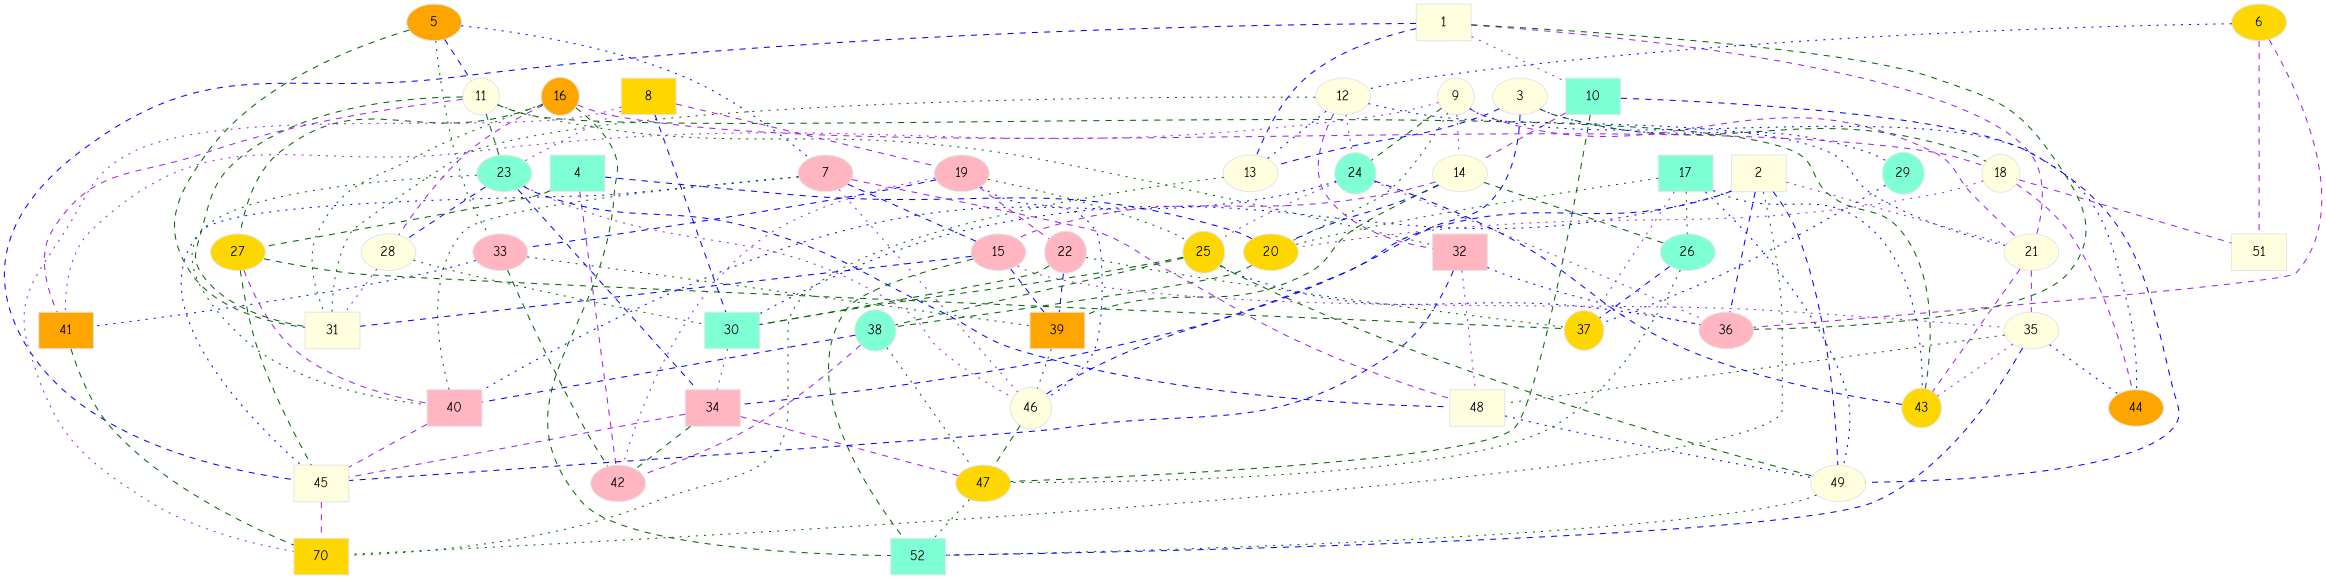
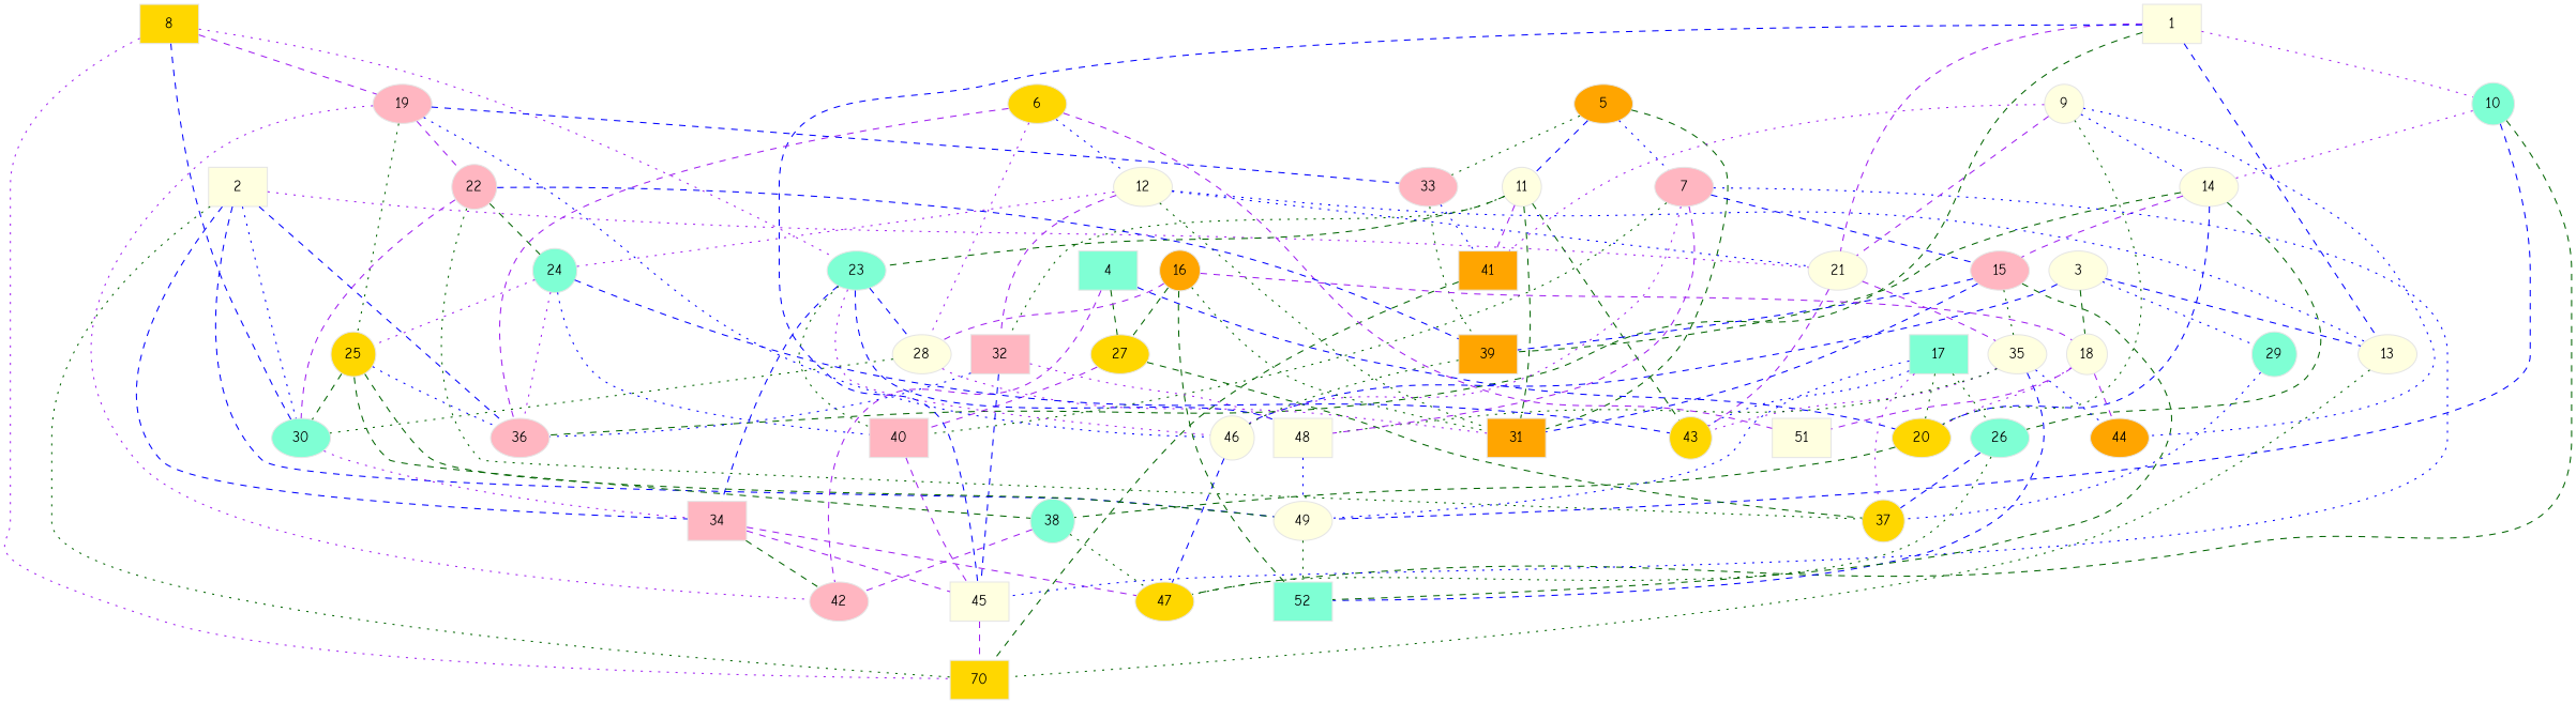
  graph {
    fontname="Comic Neue"
    node [color=gray90 fillcolor=lightyellow fontname="Comic Neue" shape=ellipse style=filled]
    edge [color=darkgreen fontname="Comic Neue" style=dashed weight=1.0]
    1 [shape=box]
-   10 [fillcolor=aquamarine shape=box]
+   10 [fillcolor=aquamarine shape=circle]
    13
    21
    36 [fillcolor=lightpink]
    45 [shape=box]
    49
    14
    47 [fillcolor=gold]
    n10 [fillcolor=gold label=70 shape=box]
    43 [fillcolor=gold shape=circle]
    35
    2 [shape=box]
-   30 [fillcolor=aquamarine shape=box]
+   30 [fillcolor=aquamarine]
    34 [fillcolor=lightpink shape=box]
    42 [fillcolor=lightpink]
    52 [fillcolor=aquamarine shape=box]
    3
    18 [shape=circle]
    29 [fillcolor=aquamarine shape=circle]
    46 [shape=circle]
    20 [fillcolor=gold]
    51 [shape=box]
    44 [fillcolor=orange]
    37 [fillcolor=gold shape=circle]
    4 [fillcolor=aquamarine shape=box]
    27 [fillcolor=gold]
    38 [fillcolor=aquamarine shape=circle]
    40 [fillcolor=lightpink shape=box]
    5 [fillcolor=orange]
    7 [fillcolor=lightpink]
    11 [shape=circle]
-   31 [shape=box]
+   31 [fillcolor=orange shape=box]
    33 [fillcolor=lightpink]
    15 [fillcolor=lightpink]
    48 [shape=box]
    23 [fillcolor=aquamarine]
    41 [fillcolor=orange shape=box]
    32 [fillcolor=lightpink shape=box]
    39 [fillcolor=orange shape=box]
    6 [fillcolor=gold]
    12
    28
    24 [fillcolor=aquamarine shape=circle]
    8 [fillcolor=gold shape=box]
    19 [fillcolor=lightpink]
    22 [fillcolor=lightpink shape=circle]
    25 [fillcolor=gold shape=circle]
    9 [shape=circle]
    26 [fillcolor=aquamarine]
    16 [fillcolor=orange shape=circle]
    17 [fillcolor=aquamarine shape=box]
    1 -- 10 [color=purple style=dotted]
    1 -- 13 [color=blue weight=2.0]
    1 -- 21 [color=purple]
    1 -- 36
    1 -- 45 [color=blue]
    10 -- 49 [color=blue]
-   10 -- 14 [color=purple]
+   10 -- 14 [color=purple style=dotted]
    10 -- 47
    13 -- n10 [style=dotted]
    21 -- 43 [color=purple]
    21 -- 35 [color=purple]
    45 -- n10 [color=purple weight=2.0]
    49 -- 52 [style=dotted]
    14 -- 20 [color=blue]
    14 -- 15 [color=purple]
    14 -- 39
    14 -- 26
-   47 -- 52 [style=dotted]
    35 -- 43 [color=purple style=dotted]
    35 -- 52 [color=blue]
    35 -- 44 [color=blue style=dotted]
    35 -- 48 [style=dotted]
    2 -- 21 [color=purple style=dotted]
    2 -- 36 [color=blue]
    2 -- 49 [color=blue]
    2 -- n10 [style=dotted]
    2 -- 30 [color=blue style=dotted]
    2 -- 34 [color=blue]
    30 -- 34 [color=purple style=dotted]
    34 -- 45 [color=purple]
    34 -- 47 [color=purple]
    34 -- 42
    3 -- 13 [color=blue weight=2.0]
    3 -- 18
    3 -- 29 [color=blue style=dotted weight=2.0]
    3 -- 46 [color=blue]
    18 -- 20 [color=purple style=dotted]
    18 -- 51 [color=purple weight=2.0]
    18 -- 44 [color=purple]
    29 -- 37 [color=blue style=dotted weight=2.0]
-   46 -- 47
+   46 -- 47 [color=blue]
    20 -- 38
    4 -- 42 [color=purple weight=2.0]
    4 -- 20 [color=blue]
    4 -- 27
-   27 -- 45 [weight=2.0]
    27 -- 37
    27 -- 40 [color=purple]
    38 -- 47 [style=dotted]
    38 -- 42 [color=purple]
-   38 -- 40 [color=blue weight=2.0]
    40 -- 45 [color=purple]
    5 -- 7 [color=blue style=dotted]
    5 -- 11 [color=blue]
    5 -- 31
    5 -- 33 [style=dotted]
    7 -- 45 [color=blue style=dotted]
    7 -- 46 [color=purple style=dotted]
    7 -- 40 [style=dotted]
    7 -- 15 [color=blue]
    7 -- 48 [color=purple]
    11 -- 43
    11 -- 31
    11 -- 23
    11 -- 41 [color=purple]
    11 -- 32 [style=dotted]
-   33 -- 42
    33 -- 41 [color=blue style=dotted]
    33 -- 39 [style=dotted weight=2.0]
-   15 -- 35 [color=purple style=dotted]
+   15 -- 35 [style=dotted]
    15 -- 52
    15 -- 31 [color=blue]
    15 -- 39 [color=blue]
    48 -- 49 [color=blue style=dotted]
    23 -- 34 [color=blue]
    23 -- 46 [color=purple style=dotted]
    23 -- 40 [style=dotted]
    23 -- 48 [color=blue weight=2.0]
    23 -- 28 [color=blue]
    41 -- n10
    32 -- 36 [color=blue style=dotted]
    32 -- 45 [color=blue weight=2.0]
    32 -- 48 [color=purple style=dotted]
    39 -- 46 [style=dotted]
    6 -- 36 [color=purple]
    6 -- 51 [color=purple weight=2.0]
    6 -- 12 [color=blue style=dotted]
+   6 -- 28 [color=purple style=dotted weight=2.0]
    12 -- 13 [color=blue style=dotted]
    12 -- 21 [color=blue style=dotted]
    12 -- 31 [style=dotted]
    12 -- 32 [color=purple]
    12 -- 24 [color=purple style=dotted]
    28 -- 30 [style=dotted]
    28 -- 31 [color=purple style=dotted]
    24 -- 36 [color=purple style=dotted]
    24 -- 43 [color=blue]
    24 -- 40 [color=blue style=dotted weight=2.0]
    24 -- 25 [color=purple style=dotted]
    8 -- n10 [color=purple style=dotted]
    8 -- 30 [color=blue]
    8 -- 23 [color=purple style=dotted]
    8 -- 19 [color=purple]
    19 -- 42 [color=purple style=dotted]
    19 -- 46 [color=blue style=dotted]
    19 -- 33 [color=blue]
    19 -- 22 [color=purple]
    19 -- 25 [style=dotted]
-   22 -- 30
+   22 -- 30 [color=purple]
    22 -- 37 [style=dotted]
    22 -- 39 [color=blue]
-   9 -- 24 [weight=2.0]
+   22 -- 24 [weight=2.0]
    25 -- 36 [color=blue style=dotted]
    25 -- 49
    25 -- 30
    25 -- 38
    9 -- 21 [color=purple weight=3.0]
-   9 -- 14 [color=purple style=dotted]
+   9 -- 14 [color=blue style=dotted]
    9 -- 20 [style=dotted]
    9 -- 44 [color=blue style=dotted weight=2.0]
    9 -- 41 [color=purple style=dotted]
    26 -- 47 [style=dotted]
    26 -- 37 [color=blue]
    16 -- 52 [weight=2.0]
    16 -- 18 [color=purple]
    16 -- 27
    16 -- 31 [style=dotted]
    16 -- 28 [color=purple]
    17 -- 49 [color=blue style=dotted]
    17 -- 43 [color=blue style=dotted weight=2.0]
    17 -- 20 [style=dotted]
    17 -- 37 [color=purple style=dotted]
    17 -- 26 [style=dotted]
  }
